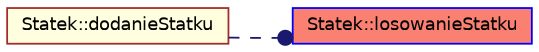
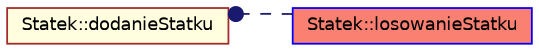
  digraph {
    rankdir=LR
    node [fontname=Helvetica fontsize=10 shape=record style=filled]
    n1 [color=brown fillcolor=lightyellow fontcolor=black height=0.2 label="Statek::dodanieStatku" width=0.4]
    n2 [color=blue fillcolor=salmon height=0.2 label="Statek::losowanieStatku" width=0.4]
-   n1 -> n2 [color=midnightblue fontname=Helvetica fontsize=10 labelfontname=Helvetica labelfontsize=10 style=dashed arrowhead=dot]
+   n2 -> n1 [color=midnightblue fontname=Helvetica fontsize=10 labelfontname=Helvetica labelfontsize=10 style=dashed arrowhead=dot]
  }
